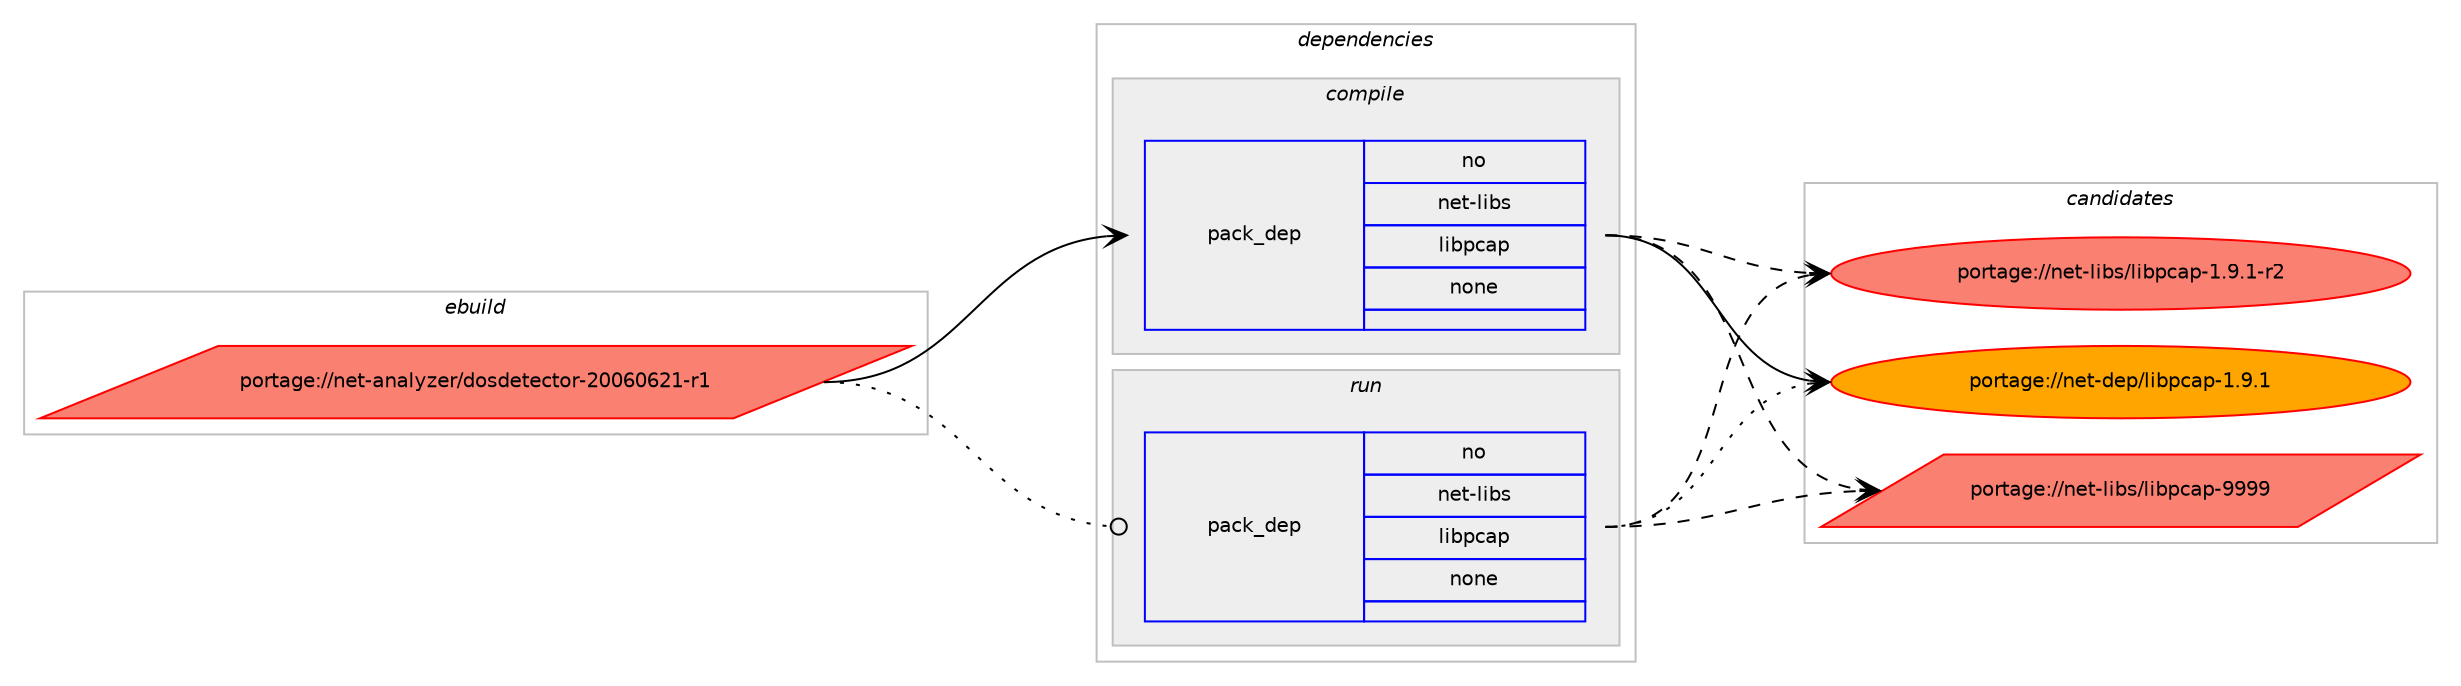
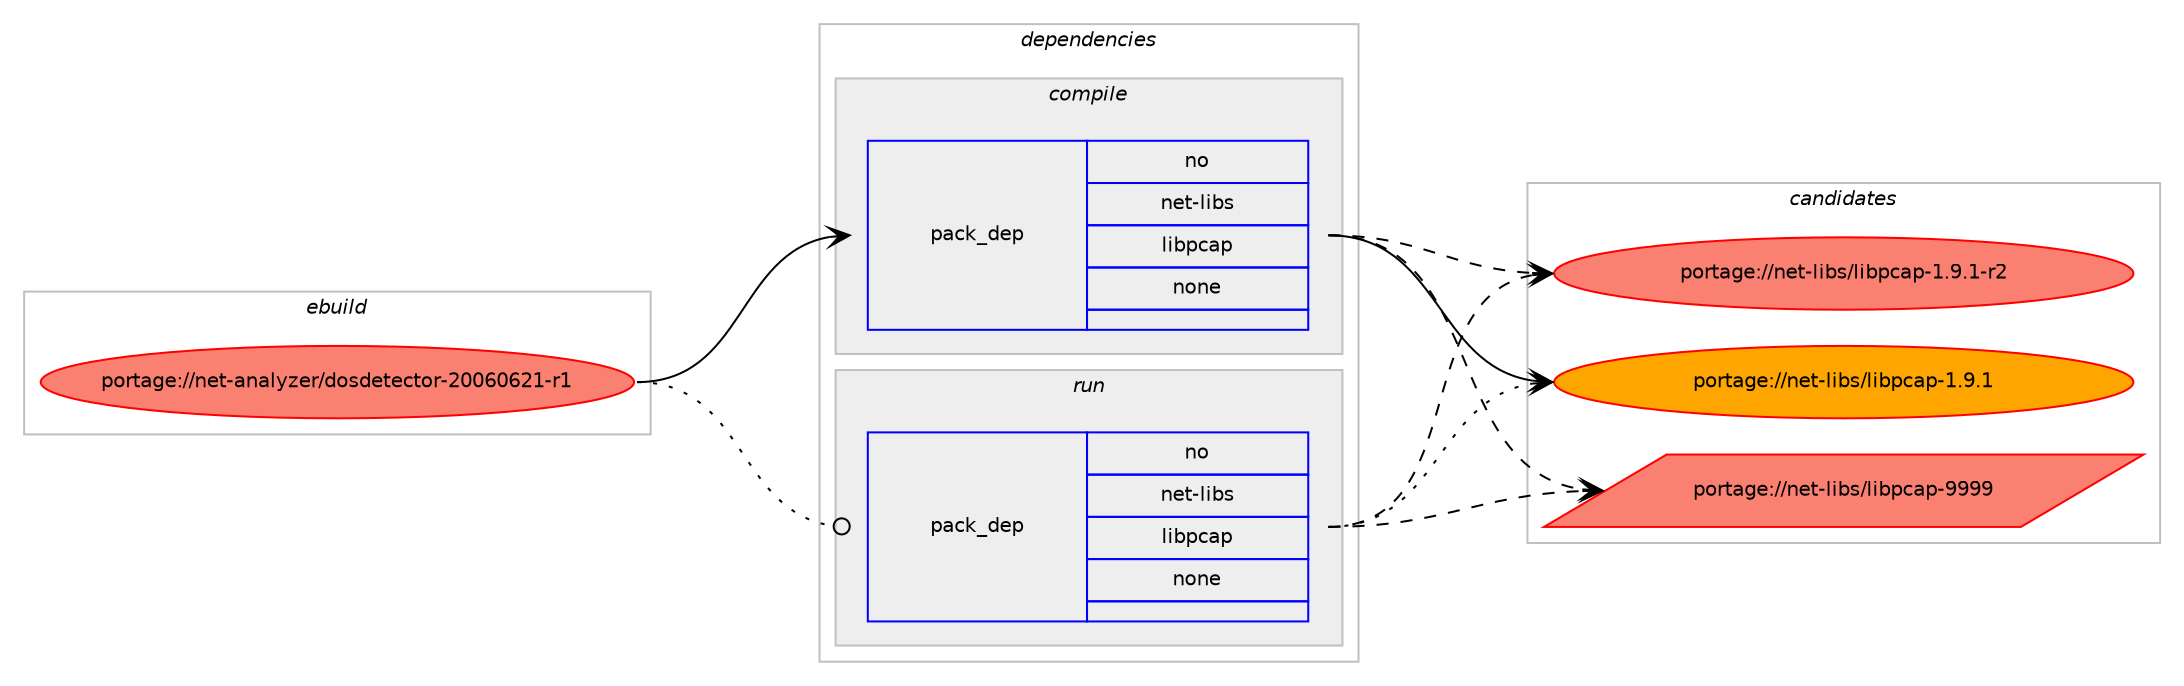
  digraph {
    compound=true
    concentrate=true
    fontname=Helvetica
    fontsize=10
    newrank=true
    rankdir=LR
    ranksep=1.5
    node [color=red fillcolor=salmon fontname=Helvetica fontsize=10 shape=parallelogram style=filled]
    edge [arrowhead=vee headport=w style=dashed tailport=e weight=100]
-   n1 [label="portage://net-analyzer/dosdetector-20060621-r1" width=4]
+   n1 [label="portage://net-analyzer/dosdetector-20060621-r1" shape=ellipse width=4]
    n2 [color=blue label=<<TABLE BORDER="0" CELLBORDER="1" CELLSPACING="0" CELLPADDING="4" WIDTH="220"><TR><TD ROWSPAN="6" CELLPADDING="30">pack_dep</TD></TR><TR><TD WIDTH="110">no</TD></TR><TR><TD>net-libs</TD></TR><TR><TD>libpcap</TD></TR><TR><TD>none</TD></TR><TR><TD></TD></TR></TABLE>> shape=none fillcolor="" style=""]
    n3 [color=blue label=<<TABLE BORDER="0" CELLBORDER="1" CELLSPACING="0" CELLPADDING="4" WIDTH="220"><TR><TD ROWSPAN="6" CELLPADDING="30">pack_dep</TD></TR><TR><TD WIDTH="110">no</TD></TR><TR><TD>net-libs</TD></TR><TR><TD>libpcap</TD></TR><TR><TD>none</TD></TR><TR><TD></TD></TR></TABLE>> shape=none fillcolor="" style=""]
    n4 [label="portage://net-libs/libpcap-9999" width=4]
    n5 [label="portage://net-libs/libpcap-1.9.1-r2" shape=ellipse width=4]
-   n6 [fillcolor=orange label="portage://net-dep/libpcap-1.9.1" shape=ellipse width=4]
+   n6 [fillcolor=orange label="portage://net-libs/libpcap-1.9.1" shape=ellipse width=4]
    subgraph cluster_1 {
      color=gray
      label=<<i>dependencies</i>>
      subgraph cluster_2 {
        color=gray
        fillcolor="#eeeeee"
        label=<<i>compile</i>>
        style=filled
        subgraph sub_3 {
          color=gray
          fillcolor="#eeeeee"
          label=<<i>compile</i>>
          style=filled
          n2
        }
      }
      subgraph cluster_4 {
        color=gray
        fillcolor="#eeeeee"
        label=<<i>compile and run</i>>
        style=filled
      }
      subgraph cluster_5 {
        color=gray
        fillcolor="#eeeeee"
        label=<<i>run</i>>
        style=filled
        subgraph sub_6 {
          color=gray
          fillcolor="#eeeeee"
          label=<<i>run</i>>
          style=filled
          n3
        }
      }
    }
    subgraph cluster_7 {
      color=gray
      label=<<i>ebuild</i>>
      rank=same
      n1
    }
    subgraph cluster_8 {
      color=gray
      label=<<i>candidates</i>>
      rank=same
      subgraph sub_9 {
        color=black
        label=<<i>candidates</i>>
        nodesep=1
        rank=same
        n4
        n5
        n6
      }
      subgraph sub_10 {
        color=black
        label=<<i>candidates</i>>
        nodesep=1
        rank=same
        n4
        n5
        n6
      }
    }
    n1 -> n2 [style=solid weight=20]
    n1 -> n3 [arrowhead=odot style=dotted weight=20]
    n2 -> n4
    n2 -> n5
    n2 -> n6 [style=solid]
    n3 -> n4
    n3 -> n5
    n3 -> n6 [style=dotted]
  }
